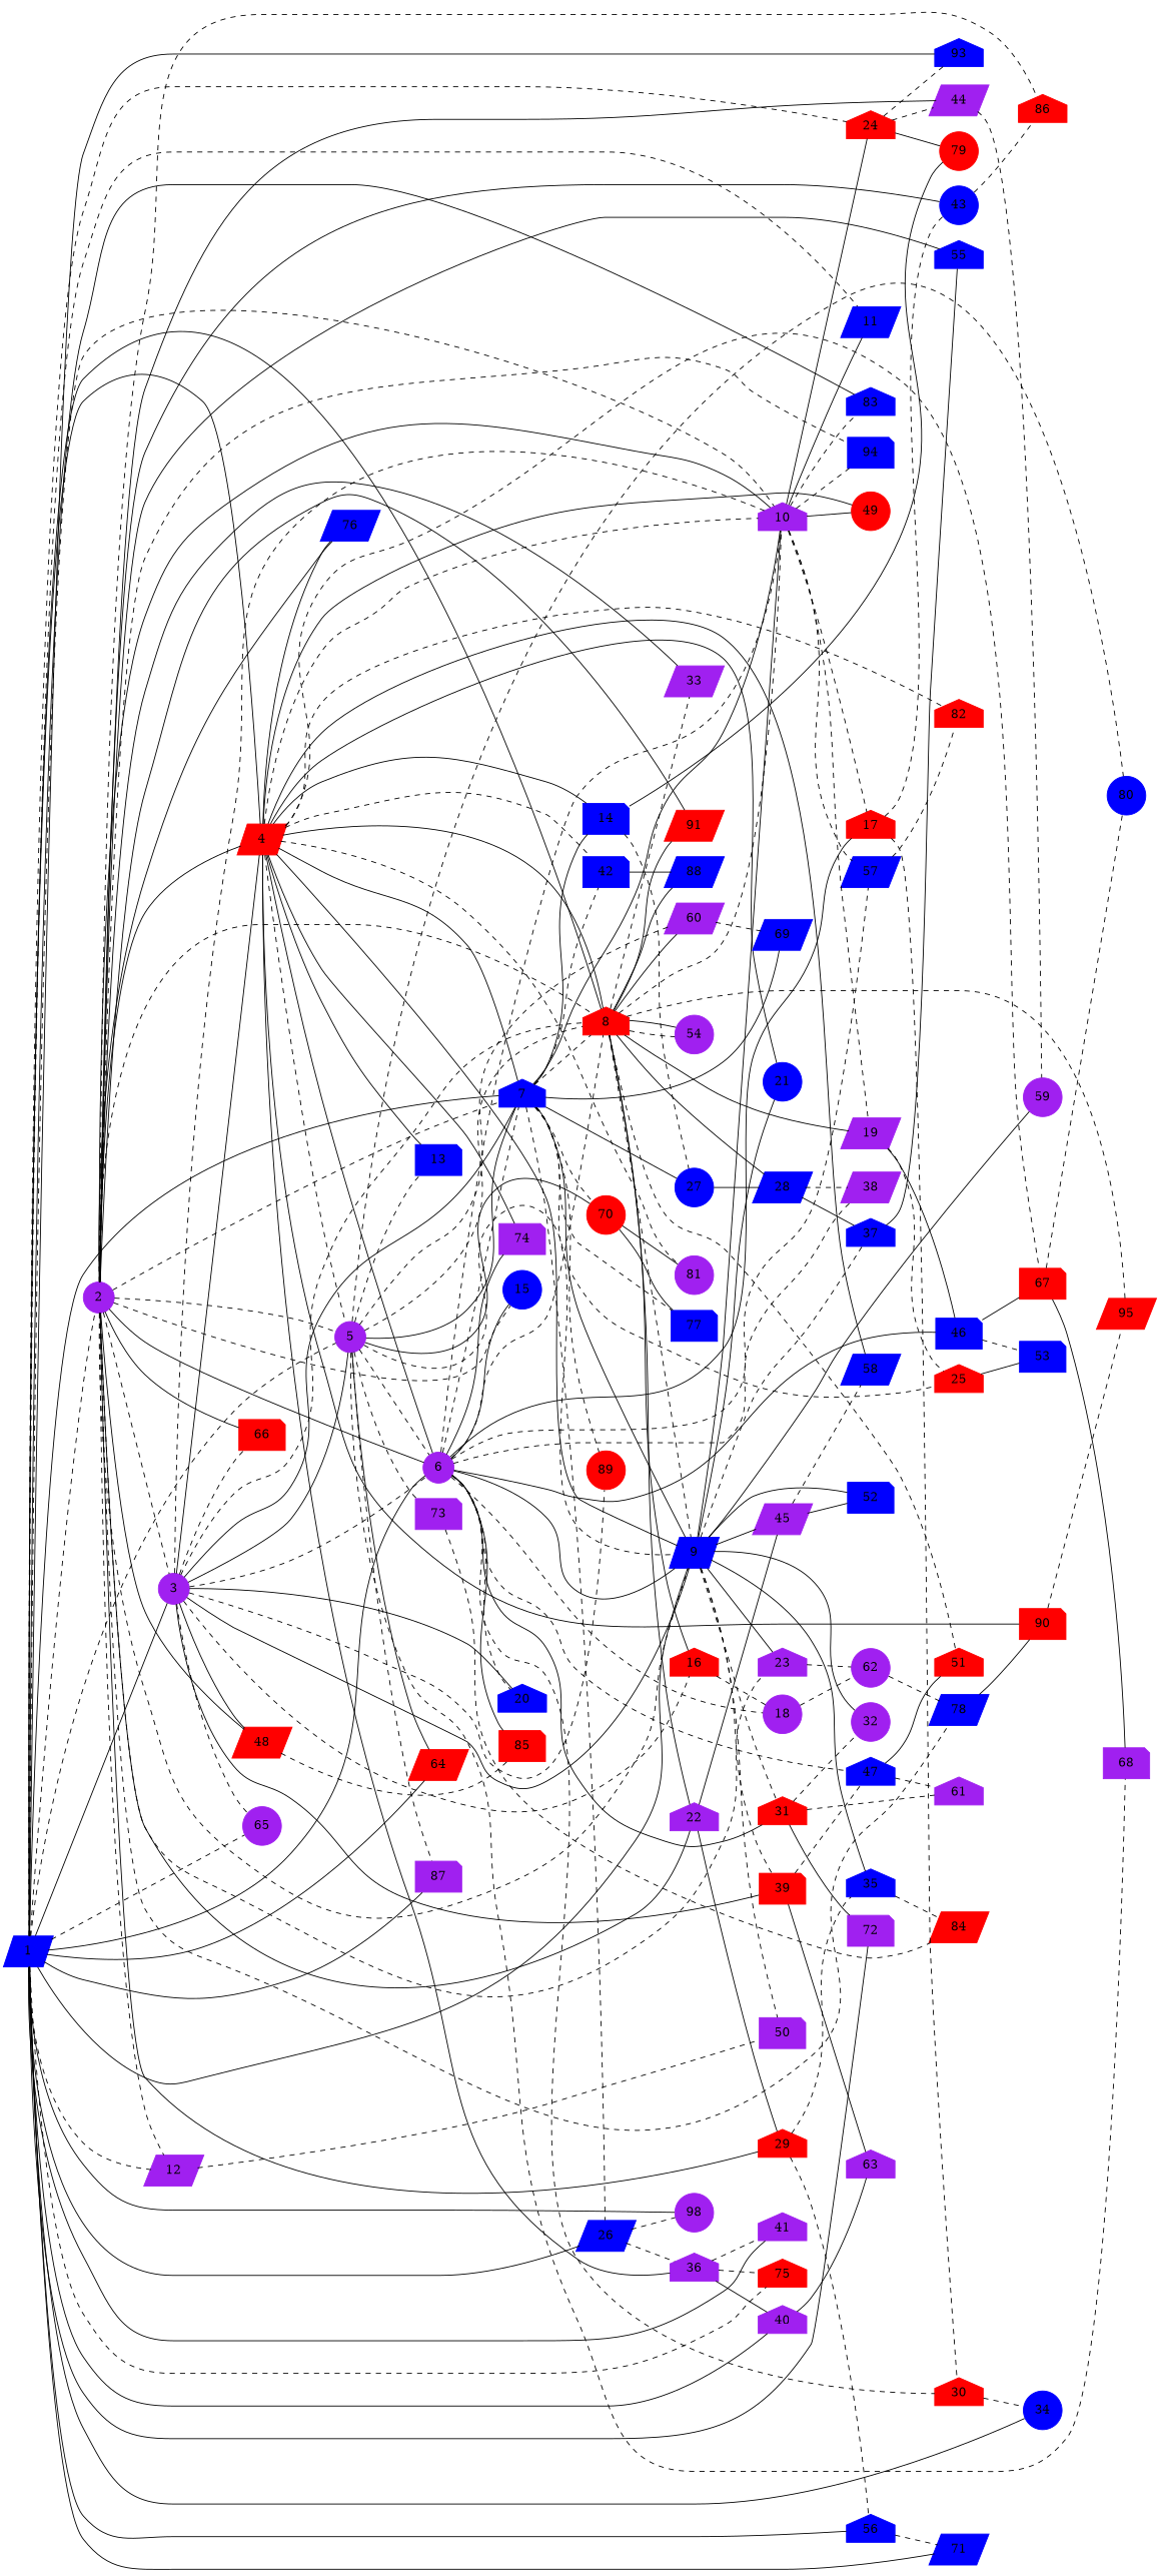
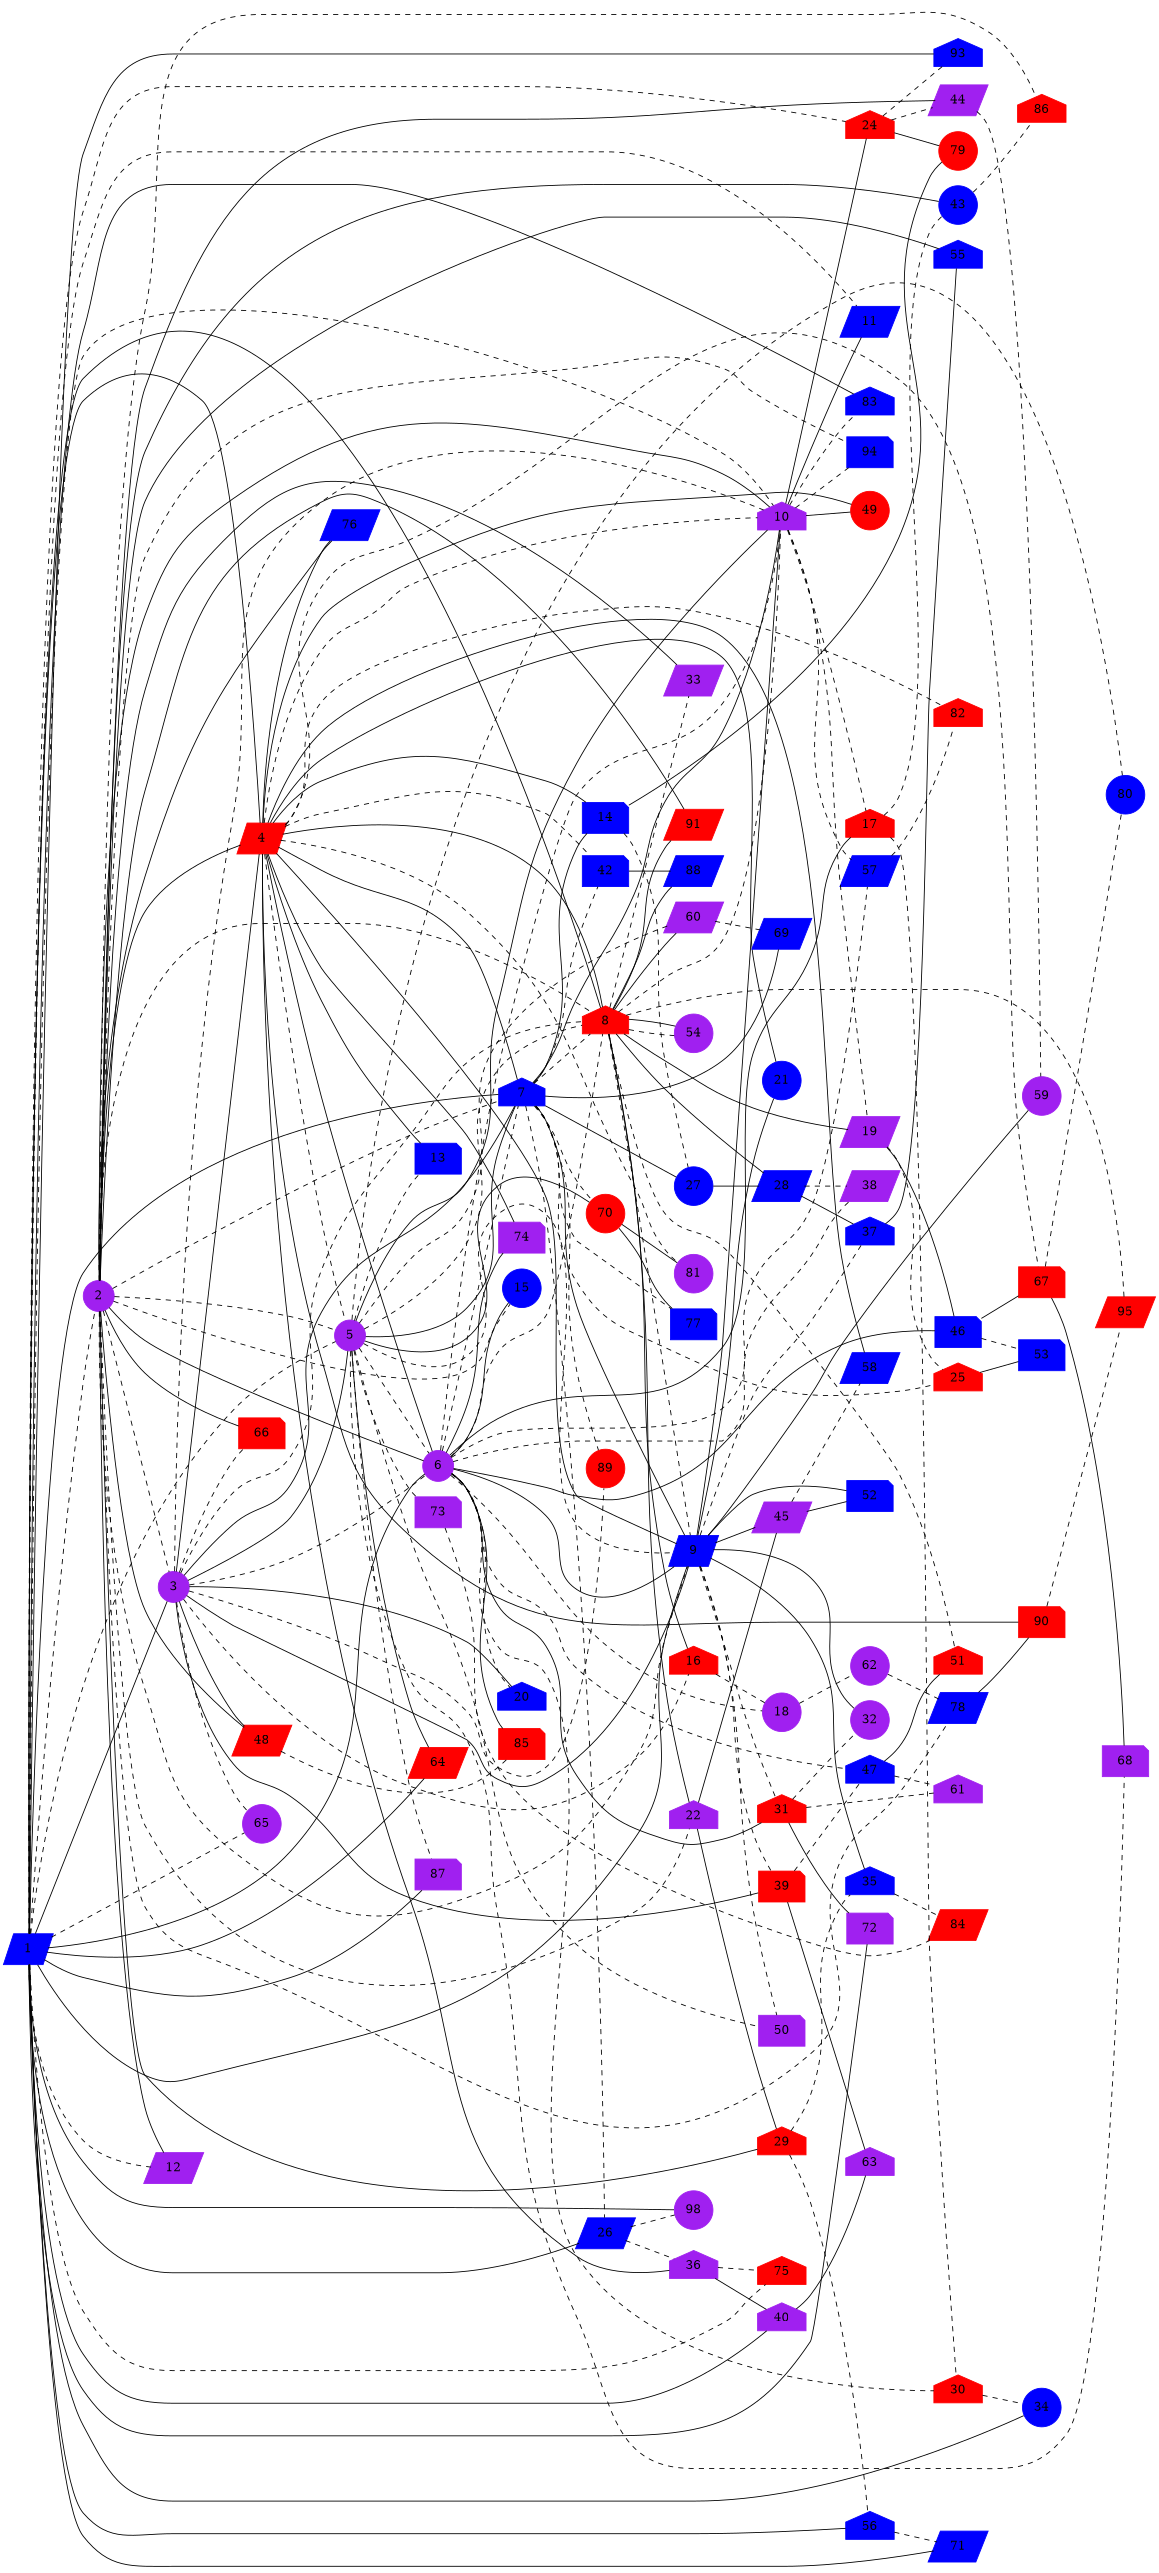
  graph {
    rankdir=LR
    node [color=blue shape=house style=filled]
    edge [style=solid]
    1 [shape=parallelogram]
    2 [color=purple shape=circle]
    3 [color=purple shape=circle]
    4 [color=red shape=parallelogram]
    5 [color=purple shape=circle]
    6 [color=purple shape=circle]
    7
    8 [color=red]
    9 [shape=parallelogram]
    10 [color=purple]
    11 [shape=parallelogram]
    12 [color=purple shape=parallelogram]
    24 [color=red]
    26 [shape=parallelogram]
    34 [shape=circle]
    40 [color=purple]
-   41 [color=purple]
    56
    64 [color=red shape=parallelogram]
    65 [color=purple shape=circle]
    71 [shape=parallelogram]
    72 [color=purple shape=note]
    75 [color=red]
    83
    87 [color=purple shape=note]
    n26 [color=purple label=98 shape=circle]
    93
    15 [shape=circle]
    22 [color=purple]
-   23 [color=purple]
    29 [color=red]
    33 [color=purple shape=parallelogram]
    43 [shape=circle]
    44 [color=purple shape=parallelogram]
    48 [color=red shape=parallelogram]
    55
    66 [color=red shape=note]
    76 [shape=parallelogram]
    78 [shape=parallelogram]
    86 [color=red]
    91 [color=red shape=parallelogram]
    94 [shape=note]
    16 [color=red]
    20
    39 [color=red shape=note]
    89 [color=red shape=circle]
    13 [shape=note]
    14 [shape=note]
    21 [shape=circle]
    36 [color=purple]
    42 [shape=note]
    49 [color=red shape=circle]
    58 [shape=parallelogram]
    67 [color=red shape=note]
    74 [color=purple shape=note]
    81 [color=purple shape=circle]
    82 [color=red]
    90 [color=red shape=note]
    73 [color=purple shape=note]
    50 [color=purple shape=note]
    60 [color=purple shape=parallelogram]
    68 [color=purple shape=note]
    70 [color=red shape=circle]
    80 [shape=circle]
    17 [color=red]
    18 [color=purple shape=circle]
    30 [color=red]
    31 [color=red]
    38 [color=purple shape=parallelogram]
    46 [shape=note]
    47
    57 [shape=parallelogram]
    85 [color=red shape=note]
    25 [color=red]
    27 [shape=circle]
    69 [shape=parallelogram]
    77 [shape=note]
    19 [color=purple shape=parallelogram]
    28 [shape=parallelogram]
    51 [color=red]
    54 [color=purple shape=circle]
    88 [shape=parallelogram]
    95 [color=red shape=parallelogram]
    32 [color=purple shape=circle]
    35
    37
    45 [color=purple shape=parallelogram]
    52 [shape=note]
    59 [color=purple shape=circle]
    79 [color=red shape=circle]
    63 [color=purple]
    62 [color=purple shape=circle]
    84 [color=red shape=parallelogram]
    61 [color=purple]
    53 [shape=note]
    1 -- 2 [style=dashed]
    1 -- 3
    1 -- 4
    1 -- 5 [style=dashed]
    1 -- 6
    1 -- 7
    1 -- 8
    1 -- 9
    1 -- 10 [style=dashed]
    1 -- 11 [style=dashed]
    1 -- 12 [style=dashed]
    1 -- 24 [style=dashed]
    1 -- 26
    1 -- 34
    1 -- 40
-   1 -- 41
    1 -- 56
    1 -- 64
    1 -- 65 [style=dashed]
    1 -- 71
    1 -- 72
    1 -- 75 [style=dashed]
    1 -- 83
    1 -- 87
    1 -- n26
    1 -- 93
    2 -- 3 [style=dashed]
    2 -- 4
    2 -- 5 [style=dashed]
    2 -- 6
    2 -- 7 [style=dashed]
    2 -- 8 [style=dashed]
    2 -- 9 [style=dashed]
    2 -- 10
-   2 -- 12 [style=dashed]
+   2 -- 12
    2 -- 15 [style=dashed]
-   2 -- 22
-   2 -- 23 [style=dashed]
+   2 -- 22 [style=dashed]
    2 -- 29
    2 -- 33
    2 -- 43
    2 -- 44
    2 -- 48
    2 -- 55
    2 -- 66
    2 -- 76
    2 -- 78 [style=dashed]
    2 -- 86 [style=dashed]
    2 -- 91
    2 -- 94 [style=dashed]
    3 -- 4
    3 -- 5
    3 -- 6 [style=dashed]
    3 -- 7
    3 -- 8 [style=dashed]
    3 -- 9
    3 -- 10 [style=dashed]
    3 -- 65 [style=dashed]
    3 -- 48
    3 -- 66 [style=dashed]
    3 -- 16 [style=dashed]
    3 -- 20
    3 -- 39
    3 -- 89 [style=dashed]
    4 -- 5 [style=dashed]
    4 -- 6
    4 -- 7
    4 -- 8
    4 -- 9
    4 -- 10 [style=dashed]
    4 -- 76
    4 -- 13
    4 -- 14
    4 -- 21
    4 -- 36
    4 -- 42 [style=dashed]
    4 -- 49
    4 -- 58
    4 -- 67 [style=dashed]
    4 -- 74
    4 -- 81 [style=dashed]
    4 -- 82 [style=dashed]
    4 -- 90
    5 -- 6 [style=dashed]
    5 -- 7
    5 -- 8 [style=dashed]
    5 -- 9 [style=dashed]
+   5 -- 10
    5 -- 64
    5 -- 87 [style=dashed]
    5 -- 13 [style=dashed]
    5 -- 73 [style=dashed]
-   12 -- 50 [style=dashed]
+   5 -- 50 [style=dashed]
    5 -- 60 [style=dashed]
    5 -- 68 [style=dashed]
    5 -- 70
    5 -- 80 [style=dashed]
    6 -- 7 [style=dashed]
    6 -- 8 [style=dashed]
    6 -- 9
    6 -- 10 [style=dashed]
    6 -- 15
    6 -- 20 [style=dashed]
    6 -- 74
    6 -- 17
    6 -- 18 [style=dashed]
    6 -- 30 [style=dashed]
    6 -- 31
    6 -- 38 [style=dashed]
    6 -- 46
    6 -- 47 [style=dashed]
    6 -- 57 [style=dashed]
    6 -- 85
    7 -- 8 [style=dashed]
    7 -- 9
    7 -- 10
    7 -- 26 [style=dashed]
    7 -- 89 [style=dashed]
    7 -- 14
    7 -- 42 [style=dashed]
    7 -- 70 [style=dashed]
    7 -- 25 [style=dashed]
    7 -- 27
    7 -- 69
    7 -- 77 [style=dashed]
    8 -- 9 [style=dashed]
    8 -- 10 [style=dashed]
    8 -- 22
    8 -- 33 [style=dashed]
    8 -- 91
    8 -- 16
    8 -- 60
    8 -- 19
    8 -- 28
    8 -- 51 [style=dashed]
    8 -- 54 [style=dashed]
    8 -- 54
    8 -- 88
    8 -- 95 [style=dashed]
    9 -- 10
-   9 -- 23
    9 -- 39 [style=dashed]
    9 -- 21
    9 -- 50 [style=dashed]
    9 -- 31 [style=dashed]
    9 -- 32
    9 -- 35
    9 -- 37 [style=dashed]
    9 -- 45
    9 -- 52
    9 -- 59
    10 -- 11
    10 -- 24
    10 -- 83 [style=dashed]
    10 -- 94 [style=dashed]
    10 -- 49
    10 -- 17 [style=dashed]
    10 -- 57 [style=dashed]
    10 -- 19 [style=dashed]
    24 -- 93 [style=dashed]
    24 -- 44 [style=dashed]
    24 -- 79
    26 -- n26 [style=dashed]
    26 -- 36 [style=dashed]
    40 -- 63
    56 -- 71 [style=dashed]
    22 -- 29
    22 -- 45
-   23 -- 62 [style=dashed]
    29 -- 56 [style=dashed]
    29 -- 35 [style=dashed]
    43 -- 86 [style=dashed]
    44 -- 59 [style=dashed]
    48 -- 85 [style=dashed]
    78 -- 90
    16 -- 18 [style=dashed]
    39 -- 47 [style=dashed]
    39 -- 63
    14 -- 27 [style=dashed]
    14 -- 79
    36 -- 40
-   36 -- 41 [style=dashed]
    36 -- 75 [style=dashed]
    42 -- 88
    67 -- 68
    67 -- 80 [style=dashed]
    90 -- 95 [style=dashed]
    73 -- 84 [style=dashed]
    60 -- 69 [style=dashed]
    70 -- 81
    70 -- 77
    17 -- 43 [style=dashed]
    17 -- 30 [style=dashed]
    18 -- 62 [style=dashed]
    30 -- 34 [style=dashed]
    31 -- 72
    31 -- 32 [style=dashed]
    31 -- 61 [style=dashed]
    46 -- 67
    46 -- 53 [style=dashed]
    47 -- 51
    47 -- 61 [style=dashed]
    57 -- 82 [style=dashed]
    25 -- 53
    27 -- 28
    19 -- 46
    19 -- 25 [style=dashed]
    28 -- 38 [style=dashed]
    28 -- 37
    35 -- 84 [style=dashed]
    37 -- 55
    45 -- 58 [style=dashed]
    45 -- 52
    62 -- 78 [style=dashed]
  }
